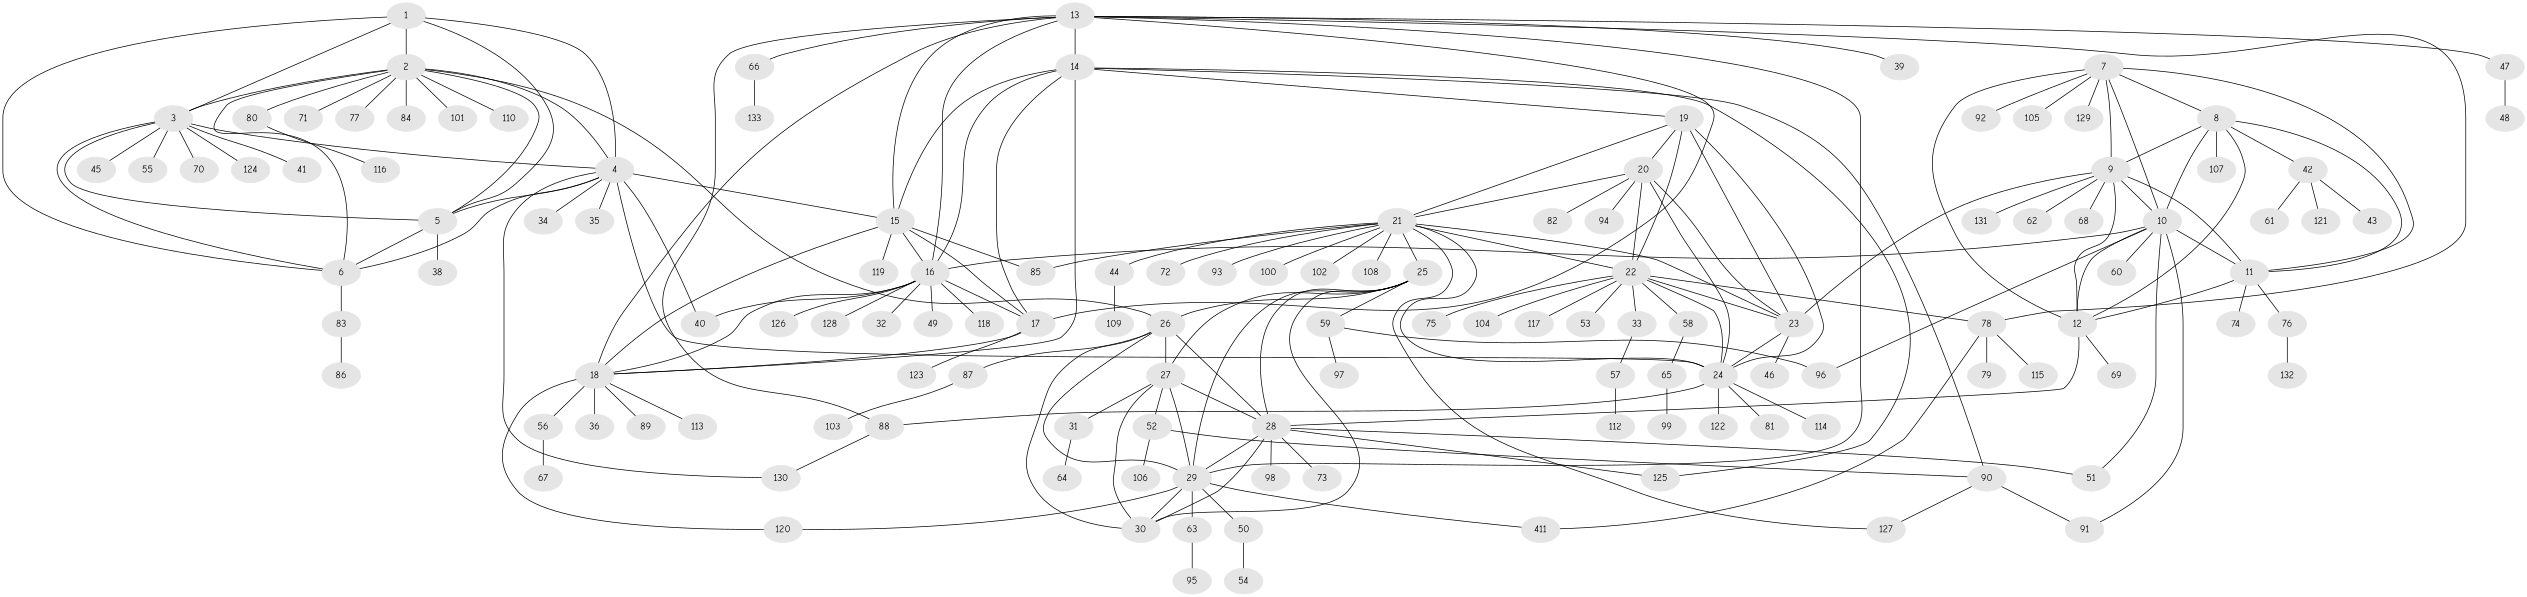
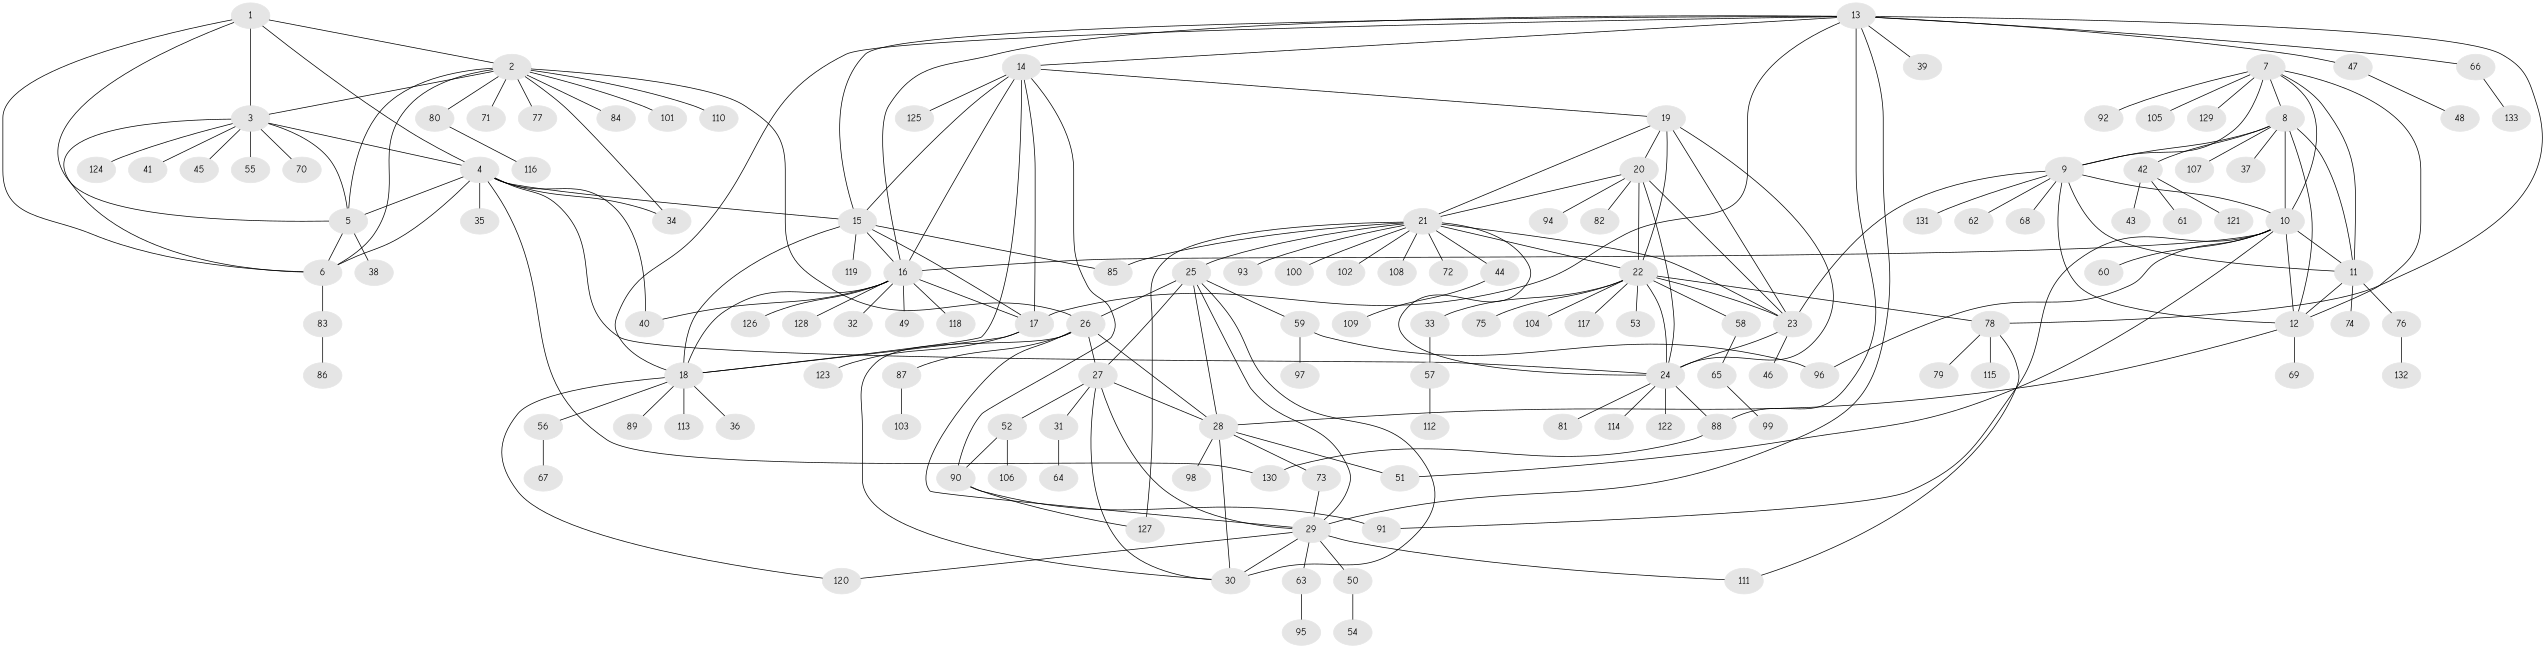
  graph {
    fontname="Comic Neue"
    node [color=gray90 fontname="Comic Neue" style=filled]
    edge [fontname="Comic Neue"]
    1
    2
    3
    4
    5
    6
    26
    71
    77
    80
    84
    101
    110
    41
    45
    55
    70
    124
    15
    24
    34
    35
    40
    130
    38
    83
    7
    8
    9
    10
    11
    12
    92
    105
    129
    28
    29
    27
    30
    87
    116
    16
    17
    18
    85
    119
    88
    81
    114
    122
    86
+   37
    42
    107
    23
    62
    68
    131
    51
    60
    91
    96
    74
    76
    69
    43
    61
    121
    46
    32
    49
    118
    126
    128
    132
    125
    73
    98
    13
    14
    39
    47
    66
    78
    19
    90
    123
    36
    56
    89
    113
    120
    50
    63
-   111 [label=411]
+   111
    48
    133
    79
    115
    20
    21
    22
    127
    67
    82
    94
    25
    44
    72
    93
    100
    102
    108
    33
    53
    58
    75
    104
    117
    59
    109
    57
    65
    31
    52
    97
    103
    64
    106
    54
    95
    112
    99
    1 -- 2
    1 -- 3
    1 -- 4
    1 -- 5
    1 -- 6
    2 -- 3
-   2 -- 4
+   2 -- 34
    2 -- 5
    2 -- 6
    2 -- 26
    2 -- 71
    2 -- 77
    2 -- 80
    2 -- 84
    2 -- 101
    2 -- 110
    3 -- 4
    3 -- 5
    3 -- 6
    3 -- 41
    3 -- 45
    3 -- 55
    3 -- 70
    3 -- 124
    4 -- 5
    4 -- 6
    4 -- 15
    4 -- 24
    4 -- 34
    4 -- 35
    4 -- 40
    4 -- 130
    5 -- 6
    5 -- 38
    6 -- 83
    26 -- 28
    26 -- 29
    26 -- 27
    26 -- 30
    26 -- 87
    80 -- 116
    15 -- 16
    15 -- 17
    15 -- 18
    15 -- 85
    15 -- 119
    24 -- 88
    24 -- 81
    24 -- 114
    24 -- 122
    83 -- 86
    7 -- 8
    7 -- 9
    7 -- 10
    7 -- 11
    7 -- 12
    7 -- 92
    7 -- 105
    7 -- 129
    8 -- 9
    8 -- 10
    8 -- 11
    8 -- 12
+   8 -- 37
    8 -- 42
    8 -- 107
    9 -- 10
    9 -- 11
    9 -- 12
    9 -- 23
    9 -- 62
    9 -- 68
    9 -- 131
    10 -- 11
    10 -- 12
    10 -- 16
    10 -- 51
    10 -- 60
    10 -- 91
    10 -- 96
    11 -- 12
    11 -- 74
    11 -- 76
    12 -- 28
    12 -- 69
-   28 -- 29
+   73 -- 29
    28 -- 30
    28 -- 51
-   28 -- 125
    28 -- 73
    28 -- 98
    29 -- 30
    29 -- 120
    29 -- 50
    29 -- 63
    29 -- 111
    27 -- 28
    27 -- 29
    27 -- 30
    27 -- 31
    27 -- 52
    87 -- 103
    16 -- 40
    16 -- 17
    16 -- 18
    16 -- 32
    16 -- 49
    16 -- 118
    16 -- 126
    16 -- 128
    17 -- 18
    17 -- 123
    18 -- 36
    18 -- 56
    18 -- 89
    18 -- 113
    18 -- 120
    88 -- 130
    42 -- 43
    42 -- 61
    42 -- 121
    23 -- 24
    23 -- 46
    76 -- 132
    13 -- 15
    13 -- 29
    13 -- 16
    13 -- 17
    13 -- 18
    13 -- 88
    13 -- 14
    13 -- 39
    13 -- 47
    13 -- 66
    13 -- 78
    14 -- 15
    14 -- 16
    14 -- 17
    14 -- 18
    14 -- 125
    14 -- 19
    14 -- 90
    47 -- 48
    66 -- 133
    78 -- 111
    78 -- 79
    78 -- 115
    19 -- 24
    19 -- 23
    19 -- 20
    19 -- 21
    19 -- 22
    90 -- 91
    90 -- 127
    56 -- 67
    50 -- 54
    63 -- 95
    20 -- 24
    20 -- 23
    20 -- 21
    20 -- 22
    20 -- 82
    20 -- 94
    21 -- 24
    21 -- 85
    21 -- 23
    21 -- 22
    21 -- 127
    21 -- 25
    21 -- 44
    21 -- 72
    21 -- 93
    21 -- 100
    21 -- 102
    21 -- 108
    22 -- 24
    22 -- 23
    22 -- 78
    22 -- 33
    22 -- 53
    22 -- 58
    22 -- 75
    22 -- 104
    22 -- 117
    25 -- 26
    25 -- 28
    25 -- 29
    25 -- 27
    25 -- 30
    25 -- 59
    44 -- 109
    33 -- 57
    58 -- 65
    59 -- 96
    59 -- 97
    57 -- 112
    65 -- 99
    31 -- 64
    52 -- 90
    52 -- 106
  }
